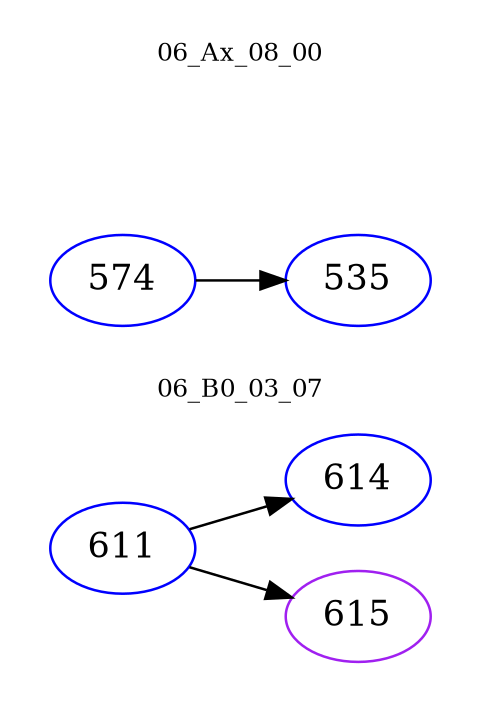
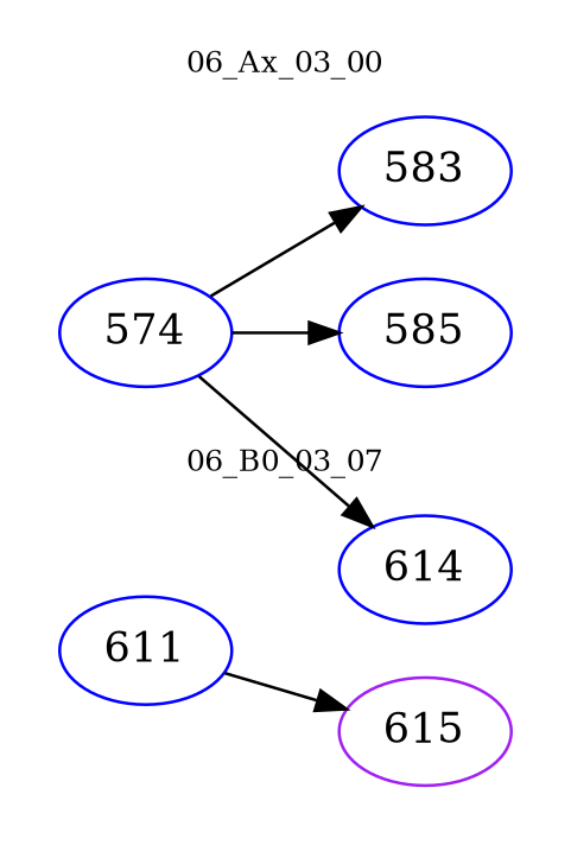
  digraph {
    rankdir=LR
    node [color=blue]
    edge [color=black]
    n1 [label=574]
-   n2 [label=535]
+   n2 [label=585]
+   n3 [label=583]
    n4 [label=611]
    n5 [label=614]
    n6 [color=purple label=615]
    subgraph cluster_1 {
      color=white
      fontsize=10
-     label="06_Ax_08_00"
+     label="06_Ax_03_00"
      n1
      n2
+     n3
    }
    subgraph cluster_2 {
      color=white
      fontsize=10
      label="06_B0_03_07"
      n4
      n5
      n6
    }
    n1 -> n2
-   n4 -> n5
+   n1 -> n3
+   n1 -> n5
    n4 -> n6
  }
